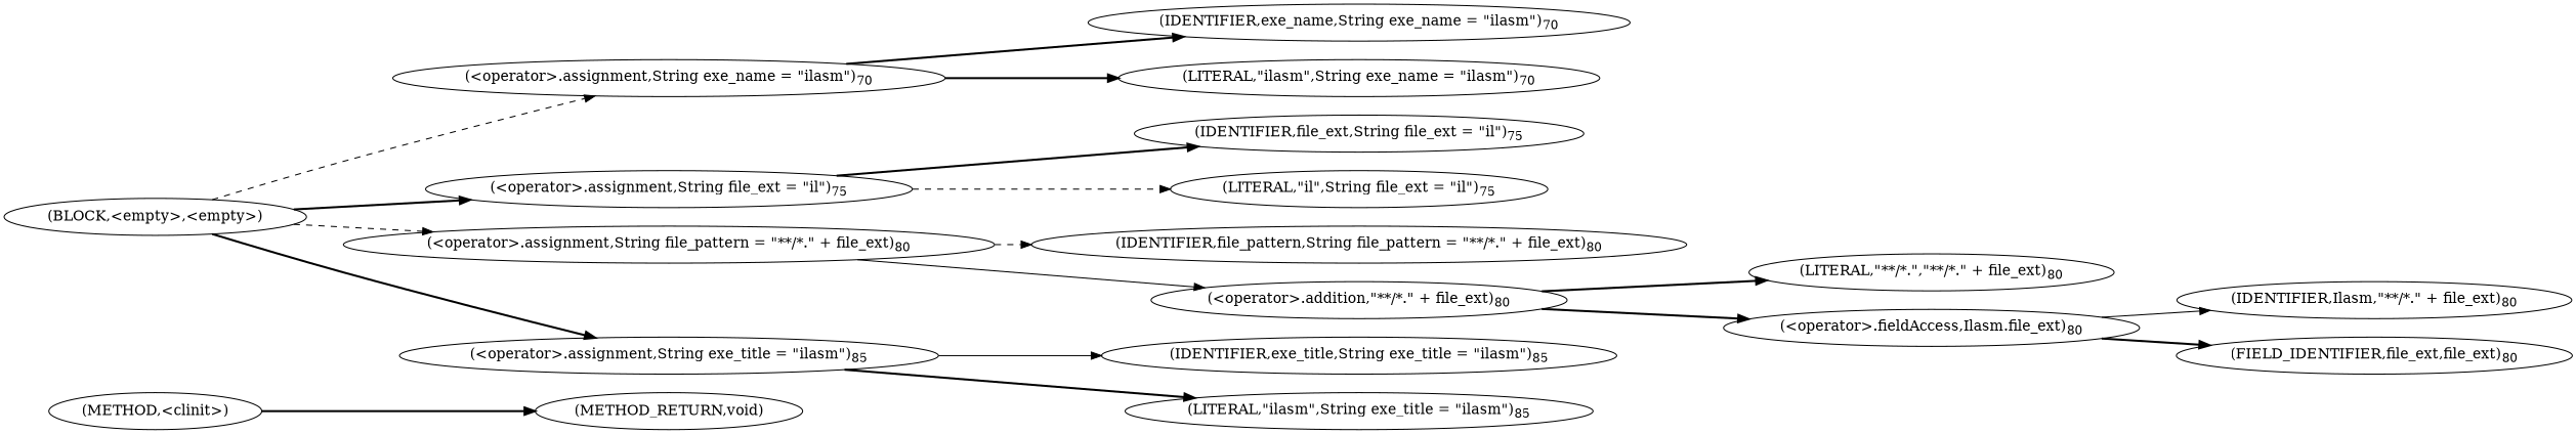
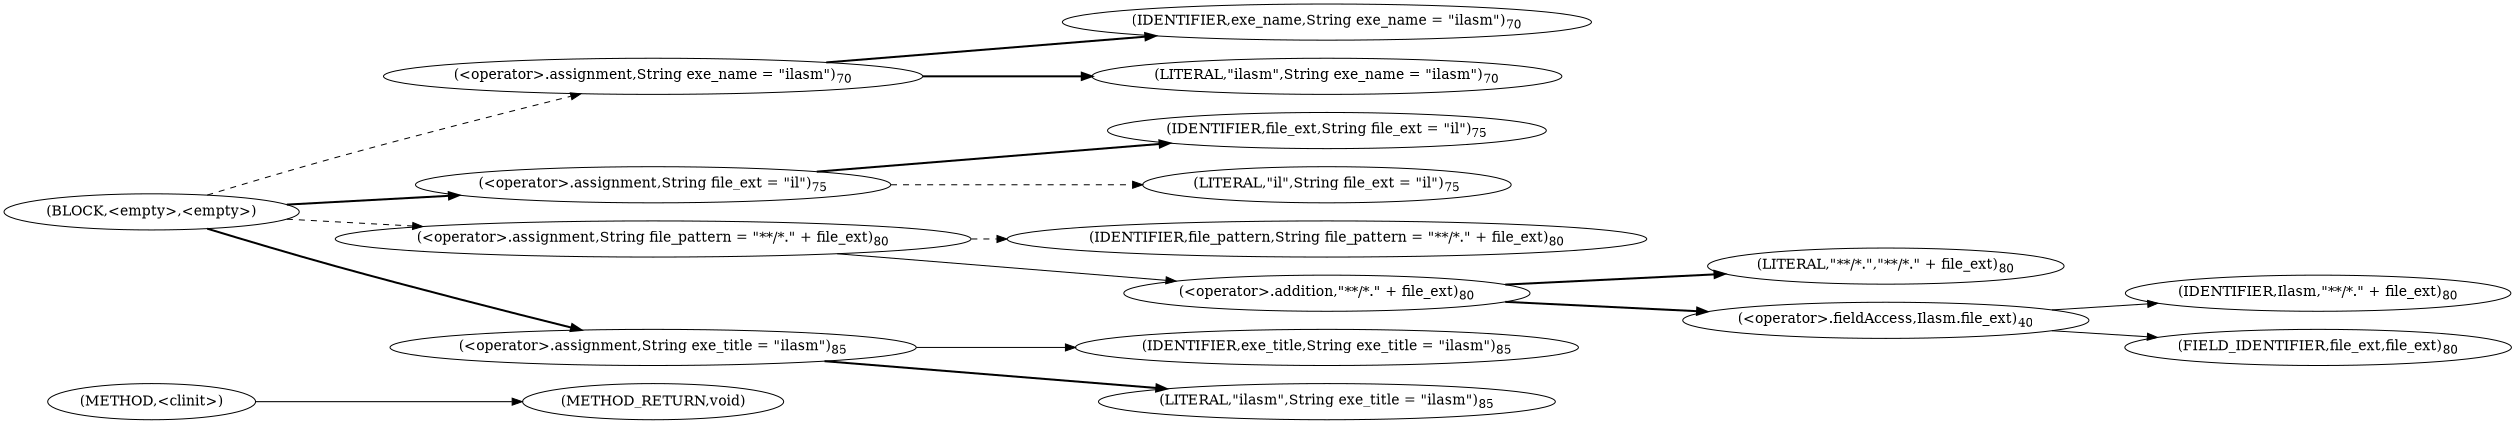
  digraph {
    rankdir=LR
    edge [style=bold]
    n1 [label=<(METHOD,&lt;clinit&gt;)>]
    n2 [label=<(METHOD_RETURN,void)>]
    n3 [label=<(BLOCK,&lt;empty&gt;,&lt;empty&gt;)>]
    n4 [label=<(&lt;operator&gt;.assignment,String exe_name = &quot;ilasm&quot;)<SUB>70</SUB>>]
    n5 [label=<(&lt;operator&gt;.assignment,String file_ext = &quot;il&quot;)<SUB>75</SUB>>]
    n6 [label=<(&lt;operator&gt;.assignment,String file_pattern = &quot;**/*.&quot; + file_ext)<SUB>80</SUB>>]
    n7 [label=<(&lt;operator&gt;.assignment,String exe_title = &quot;ilasm&quot;)<SUB>85</SUB>>]
    n8 [label=<(IDENTIFIER,exe_name,String exe_name = &quot;ilasm&quot;)<SUB>70</SUB>>]
    n9 [label=<(LITERAL,&quot;ilasm&quot;,String exe_name = &quot;ilasm&quot;)<SUB>70</SUB>>]
    n10 [label=<(IDENTIFIER,file_ext,String file_ext = &quot;il&quot;)<SUB>75</SUB>>]
    n11 [label=<(LITERAL,&quot;il&quot;,String file_ext = &quot;il&quot;)<SUB>75</SUB>>]
    n12 [label=<(IDENTIFIER,file_pattern,String file_pattern = &quot;**/*.&quot; + file_ext)<SUB>80</SUB>>]
    n13 [label=<(&lt;operator&gt;.addition,&quot;**/*.&quot; + file_ext)<SUB>80</SUB>>]
    n14 [label=<(IDENTIFIER,exe_title,String exe_title = &quot;ilasm&quot;)<SUB>85</SUB>>]
    n15 [label=<(LITERAL,&quot;ilasm&quot;,String exe_title = &quot;ilasm&quot;)<SUB>85</SUB>>]
    n16 [label=<(LITERAL,&quot;**/*.&quot;,&quot;**/*.&quot; + file_ext)<SUB>80</SUB>>]
-   n17 [label=<(&lt;operator&gt;.fieldAccess,Ilasm.file_ext)<SUB>80</SUB>>]
+   n17 [label=<(&lt;operator&gt;.fieldAccess,Ilasm.file_ext)<SUB>40</SUB>>]
    n18 [label=<(IDENTIFIER,Ilasm,&quot;**/*.&quot; + file_ext)<SUB>80</SUB>>]
    n19 [label=<(FIELD_IDENTIFIER,file_ext,file_ext)<SUB>80</SUB>>]
-   n1 -> n2
+   n1 -> n2 [style=solid]
    n3 -> n4 [style=dashed]
    n3 -> n5
    n3 -> n6 [style=dashed]
    n3 -> n7
    n4 -> n8
    n4 -> n9
    n5 -> n10
    n5 -> n11 [style=dashed]
    n6 -> n12 [style=dashed]
    n6 -> n13 [style=solid]
    n7 -> n14 [style=solid]
    n7 -> n15
    n13 -> n16
    n13 -> n17
    n17 -> n18 [style=solid]
-   n17 -> n19
+   n17 -> n19 [style=solid]
  }
